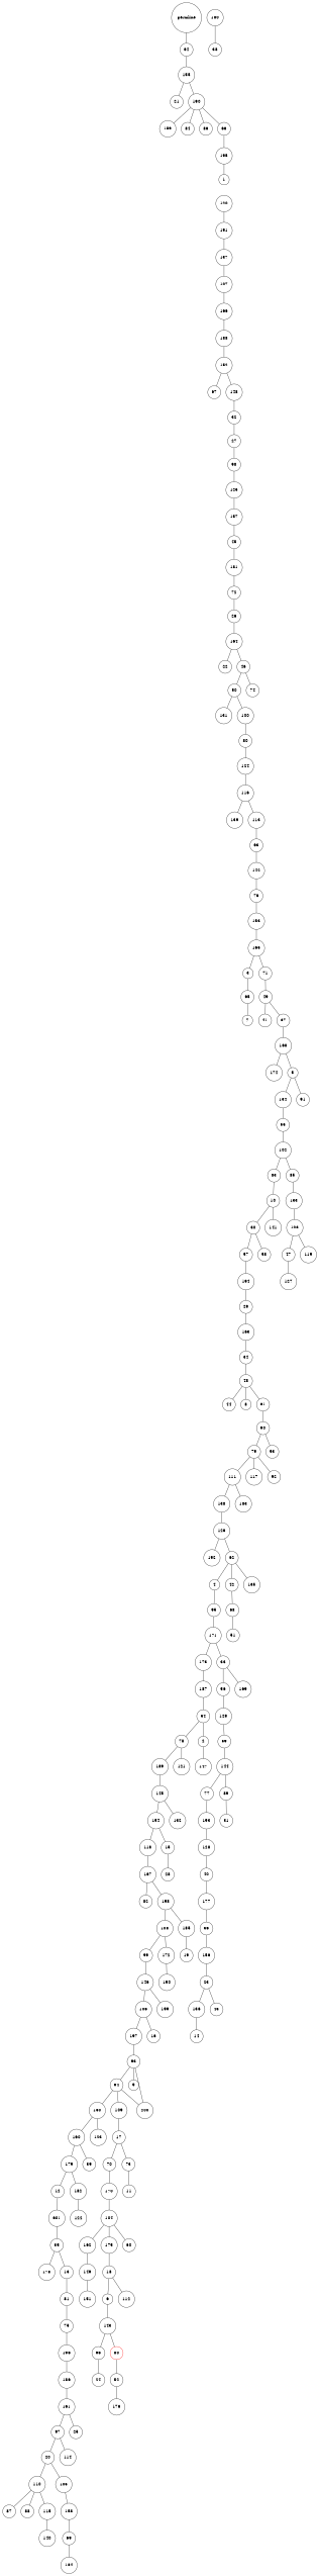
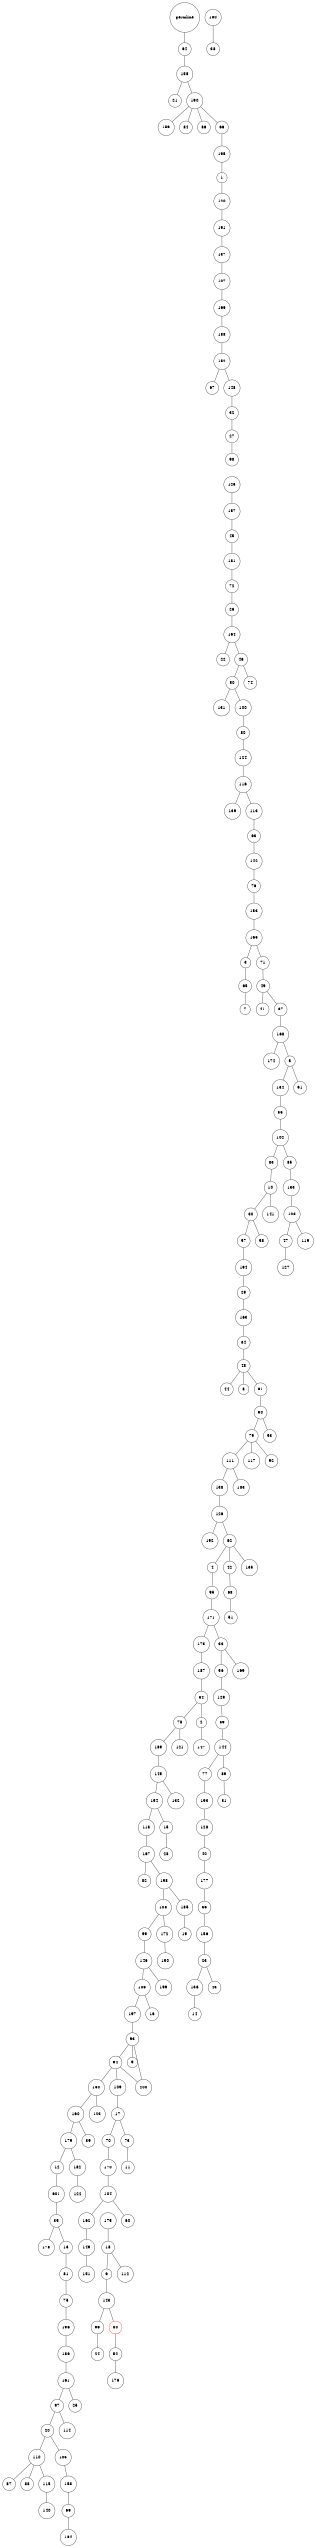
  graph {
    rankdir=UD
    splines=line
    node [shape=circle]
    n1 [label=germline]
    n2 [label=64]
    n3 [label=155]
    n4 [label=21]
    n5 [label=190]
    n6 [label=159]
    n7 [label=84]
    n8 [label=86]
    n9 [label=66]
    n10 [label=195]
    n11 [label=1]
    n12 [label=120]
    n13 [label=191]
    n14 [label=137]
    n15 [label=107]
    n16 [label=166]
    n17 [label=188]
    n18 [label=152]
    n19 [label=67]
    n20 [label=148]
    n21 [label=32]
    n22 [label=27]
    n23 [label=98]
    n24 [label=125]
    n25 [label=157]
    n26 [label=45]
    n27 [label=181]
    n28 [label=72]
    n29 [label=26]
    n30 [label=164]
    n31 [label=22]
    n32 [label=46]
    n33 [label=50]
    n34 [label=74]
    n35 [label=131]
    n36 [label=100]
    n37 [label=80]
    n38 [label=124]
    n39 [label=116]
    n40 [label=139]
    n41 [label=113]
    n42 [label=63]
    n43 [label=142]
    n44 [label=76]
    n45 [label=153]
    n46 [label=165]
    n47 [label=3]
    n48 [label=71]
    n49 [label=65]
    n50 [label=49]
    n51 [label=7]
    n52 [label=41]
    n53 [label=37]
    n54 [label=168]
    n55 [label=174]
    n56 [label=5]
    n57 [label=134]
    n58 [label=91]
    n59 [label=55]
    n60 [label=102]
    n61 [label=83]
    n62 [label=85]
    n63 [label=10]
    n64 [label=30]
    n65 [label=141]
    n66 [label=133]
    n67 [label=57]
    n68 [label=58]
    n69 [label=194]
    n70 [label=29]
    n71 [label=163]
    n72 [label=34]
    n73 [label=48]
    n74 [label=44]
    n75 [label=8]
    n76 [label=61]
    n77 [label=90]
    n78 [label=79]
    n79 [label=53]
    n80 [label=111]
    n81 [label=117]
    n82 [label=92]
    n83 [label=138]
    n84 [label=183]
    n85 [label=126]
    n86 [label=192]
    n87 [label=62]
    n88 [label=4]
    n89 [label=42]
    n90 [label=135]
    n91 [label=95]
    n92 [label=68]
    n93 [label=171]
    n94 [label=173]
    n95 [label=33]
    n96 [label=187]
    n97 [label=56]
    n98 [label=169]
    n99 [label=54]
    n100 [label=78]
    n101 [label=2]
    n102 [label=189]
    n103 [label=121]
    n104 [label=147]
    n105 [label=145]
    n106 [label=154]
    n107 [label=132]
    n108 [label=118]
    n109 [label=15]
    n110 [label=167]
    n111 [label=28]
    n112 [label=82]
    n113 [label=198]
    n114 [label=108]
    n115 [label=185]
    n116 [label=99]
    n117 [label=172]
    n118 [label=19]
    n119 [label=146]
    n120 [label=150]
    n121 [label=106]
    n122 [label=199]
    n123 [label=197]
    n124 [label=16]
    n125 [label=93]
    n126 [label=94]
    n127 [label=9]
    n128 [label=200]
    n129 [label=130]
    n130 [label=109]
    n131 [label=180]
    n132 [label=38]
    n133 [label=160]
    n134 [label=123]
    n135 [label=17]
    n136 [label=179]
    n137 [label=39]
    n138 [label=12]
    n139 [label=182]
    n140 [label=601]
    n141 [label=122]
    n142 [label=35]
    n143 [label=178]
    n144 [label=13]
    n145 [label=81]
    n146 [label=75]
    n147 [label=196]
    n148 [label=186]
    n149 [label=161]
    n150 [label=97]
    n151 [label=25]
    n152 [label=20]
    n153 [label=114]
    n154 [label=110]
    n155 [label=105]
    n156 [label=87]
    n157 [label=88]
    n158 [label=115]
    n159 [label=158]
    n160 [label=140]
    n161 [label=69]
    n162 [label=184]
    n163 [label=70]
    n164 [label=73]
    n165 [label=170]
    n166 [label=11]
    n167 [label=104]
    n168 [label=162]
    n169 [label=175]
    n170 [label=60]
    n171 [label=149]
    n172 [label=18]
    n173 [label=151]
    n174 [label=6]
    n175 [label=112]
    n176 [label=143]
    n177 [label=96]
    n178 [color=red label=80]
    n179 [label=24]
    n180 [label=52]
    n181 [label=176]
    n182 [label=129]
    n183 [label=59]
    n184 [label=144]
    n185 [label=77]
    n186 [label=89]
    n187 [label=193]
    n188 [label=31]
    n189 [label=128]
    n190 [label=40]
    n191 [label=177]
    n192 [label=36]
    n193 [label=156]
    n194 [label=23]
    n195 [label=136]
    n196 [label=43]
    n197 [label=14]
    n198 [label=51]
    n199 [label=103]
    n200 [label=47]
    n201 [label=119]
    n202 [label=127]
    n1 -- n2
    n2 -- n3
    n3 -- n4
    n3 -- n5
    n5 -- n6
    n5 -- n7
    n5 -- n8
    n5 -- n9
    n9 -- n10
    n10 -- n11
+   n11 -- n12
    n12 -- n13
    n13 -- n14
    n14 -- n15
    n15 -- n16
    n16 -- n17
    n17 -- n18
    n18 -- n19
    n18 -- n20
    n20 -- n21
    n21 -- n22
    n22 -- n23
-   n23 -- n24
    n24 -- n25
    n25 -- n26
    n26 -- n27
    n27 -- n28
    n28 -- n29
    n29 -- n30
    n30 -- n31
    n30 -- n32
    n32 -- n33
    n32 -- n34
    n33 -- n35
    n33 -- n36
    n36 -- n37
    n37 -- n38
    n38 -- n39
    n39 -- n40
    n39 -- n41
    n41 -- n42
    n42 -- n43
    n43 -- n44
    n44 -- n45
    n45 -- n46
    n46 -- n47
    n46 -- n48
    n47 -- n49
    n48 -- n50
    n49 -- n51
    n50 -- n52
    n50 -- n53
    n53 -- n54
    n54 -- n55
    n54 -- n56
    n56 -- n57
    n56 -- n58
    n57 -- n59
    n59 -- n60
    n60 -- n61
    n60 -- n62
    n61 -- n63
    n62 -- n66
    n63 -- n64
    n63 -- n65
    n64 -- n67
    n64 -- n68
    n66 -- n199
    n67 -- n69
    n69 -- n70
    n70 -- n71
    n71 -- n72
    n72 -- n73
    n73 -- n74
    n73 -- n75
    n73 -- n76
    n76 -- n77
    n77 -- n78
    n77 -- n79
    n78 -- n80
    n78 -- n81
    n78 -- n82
    n80 -- n83
    n80 -- n84
    n83 -- n85
    n85 -- n86
    n85 -- n87
    n87 -- n88
    n87 -- n89
    n87 -- n90
    n88 -- n91
    n89 -- n92
    n91 -- n93
    n92 -- n198
    n93 -- n94
    n93 -- n95
    n94 -- n96
    n95 -- n97
    n95 -- n98
    n96 -- n99
    n97 -- n182
    n99 -- n100
    n99 -- n101
    n100 -- n102
    n100 -- n103
    n101 -- n104
    n102 -- n105
    n105 -- n106
    n105 -- n107
    n106 -- n108
    n106 -- n109
    n108 -- n110
    n109 -- n111
    n110 -- n112
    n110 -- n113
    n113 -- n114
    n113 -- n115
    n114 -- n116
    n114 -- n117
    n115 -- n118
    n116 -- n119
    n117 -- n120
    n119 -- n121
    n119 -- n122
    n121 -- n123
    n121 -- n124
    n123 -- n125
    n125 -- n126
    n125 -- n127
    n125 -- n128
    n126 -- n128
    n126 -- n129
    n126 -- n130
    n129 -- n133
    n129 -- n134
    n130 -- n135
    n131 -- n132
    n133 -- n136
    n133 -- n137
    n135 -- n163
    n135 -- n164
    n136 -- n138
    n136 -- n139
    n138 -- n140
    n139 -- n141
    n140 -- n142
    n142 -- n143
    n142 -- n144
    n144 -- n145
    n145 -- n146
    n146 -- n147
    n147 -- n148
    n148 -- n149
    n149 -- n150
    n149 -- n151
    n150 -- n152
    n150 -- n153
    n152 -- n154
    n152 -- n155
    n154 -- n156
    n154 -- n157
    n154 -- n158
    n155 -- n159
    n158 -- n160
    n159 -- n161
    n161 -- n162
    n163 -- n165
    n164 -- n166
    n165 -- n167
    n167 -- n168
-   n167 -- n169
    n167 -- n170
    n168 -- n171
    n169 -- n172
    n171 -- n173
    n172 -- n174
    n172 -- n175
    n174 -- n176
    n176 -- n177
    n176 -- n178
    n177 -- n179
    n178 -- n180
    n180 -- n181
    n182 -- n183
    n183 -- n184
    n184 -- n185
    n184 -- n186
    n185 -- n187
    n186 -- n188
    n187 -- n189
    n189 -- n190
    n190 -- n191
    n191 -- n192
    n192 -- n193
    n193 -- n194
    n194 -- n195
    n194 -- n196
    n195 -- n197
    n199 -- n200
    n199 -- n201
    n200 -- n202
  }
